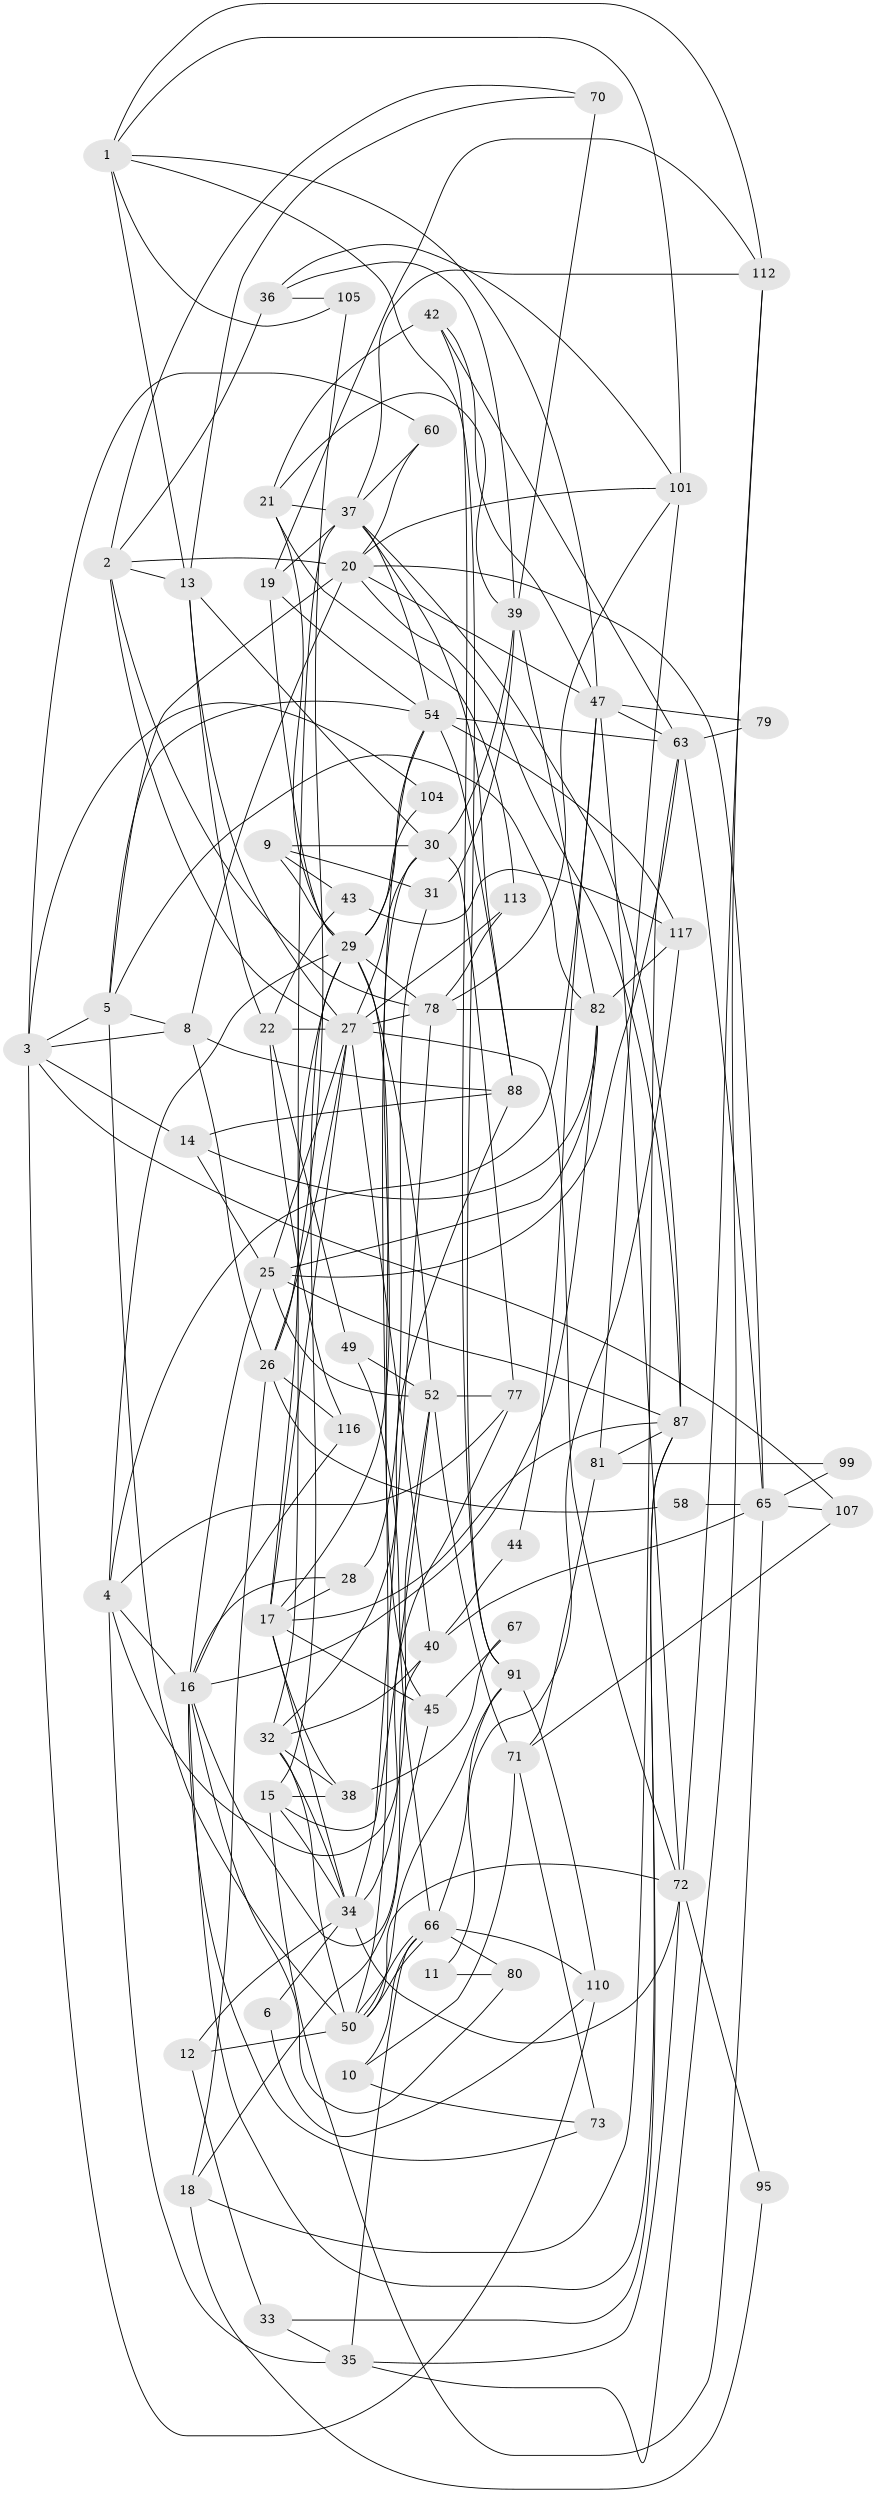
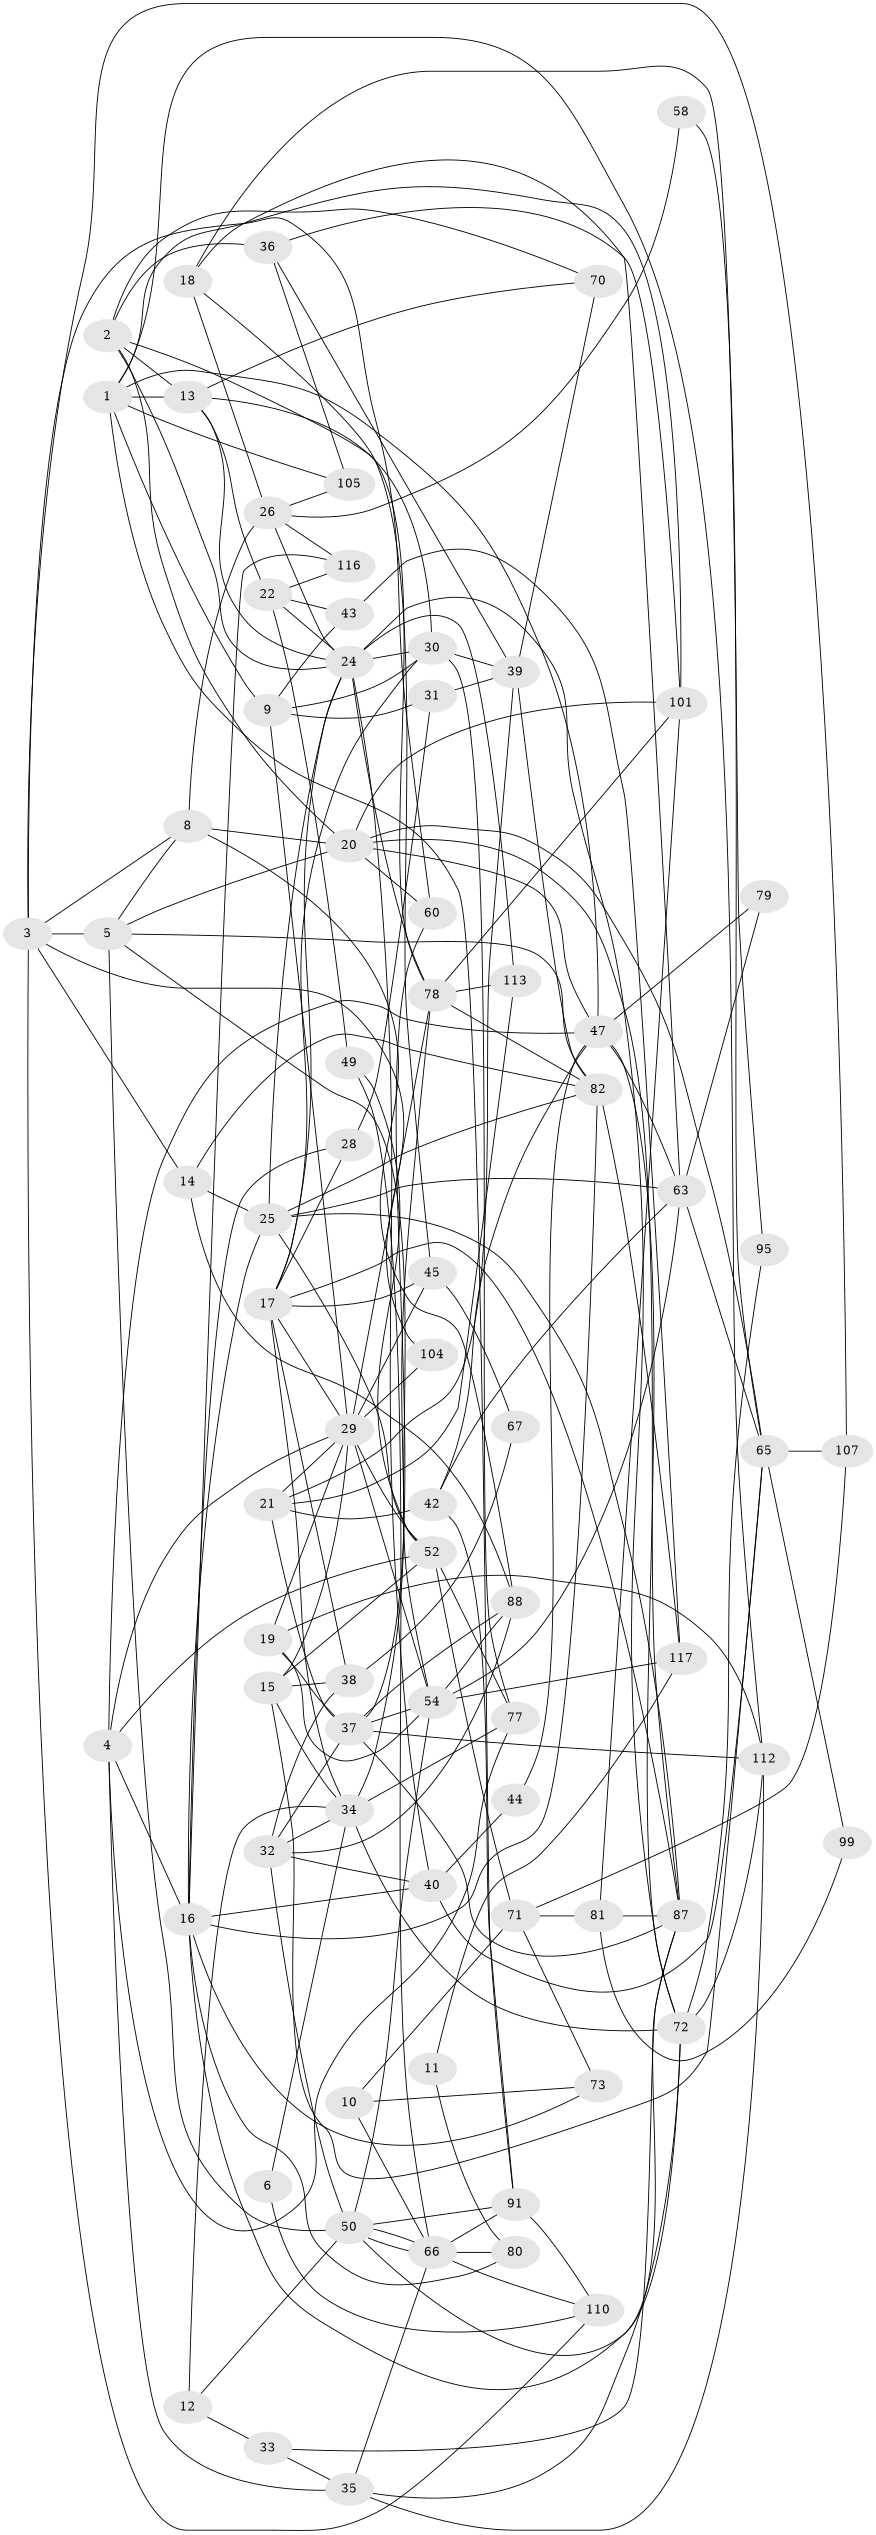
  graph {
    rankdir=LR
    node [color=gray90 style=filled]
    1 [super="+75"]
    9 [super="+86"]
    13 [super="+46"]
    47 [super="+69"]
    91 [super="+115"]
    101 [super="+102"]
    105
    112
    29 [super="+83"]
    30 [super="+55"]
    31 [super="+53"]
    43
-   27 [super="+118"]
+   27 [super="+118" label=24]
    70
    22
    63 [super="+111"]
    72 [super="+90"]
    79
    110
    2 [super="+23"]
    20 [super="+85"]
    36
    78 [super="+94"]
    60
    65 [super="+89"]
    87 [super="+119"]
    40 [super="+103"]
    113
    39 [super="+41"]
    82 [super="+98"]
    3 [super="+7"]
    5 [super="+97"]
    8 [super="+24"]
    14 [super="+106"]
    104
    107
    50 [super="+64"]
    54 [super="+59"]
    26 [super="+84"]
    88 [super="+108"]
    25 [super="+57"]
    4 [super="+68"]
    16 [super="+114"]
    35
    52 [super="+56"]
    77
    73
    80
    28
    116
    45
    66 [super="+100"]
    n53 [label=71 super="+62"]
    117
    34 [super="+76"]
    6
    58
    81
    10
    11
    12 [super="+96"]
    33
    49
    15
    38 [super="+51"]
    67
    99
    44
    17 [super="+92"]
    18 [super="+48"]
    95
    19 [super="+93"]
    37 [super="+74"]
    21 [super="+109"]
    42
    32 [super="+71"]
+   1 -- 9
    1 -- 13
    1 -- 47
    1 -- 91
    1 -- 101
    1 -- 105
    1 -- 112
    9 -- 29
    9 -- 30
    9 -- 31
    9 -- 43
    13 -- 30
    13 -- 27
    13 -- 70
    13 -- 22
    47 -- 63
    47 -- 72
    47 -- 79
    91 -- 110
    29 -- 78
    29 -- 104
    29 -- 54
    29 -- 52
    29 -- 45
    30 -- 39
    30 -- 77
    31 -- 39
    43 -- 117
    27 -- 30
    27 -- 72
    27 -- 78
    27 -- 40
    27 -- 113
    22 -- 43
    22 -- 27
    22 -- 116
    22 -- 49
    63 -- 79
    63 -- 65
    72 -- 112
    72 -- 95
    2 -- 13
    2 -- 27
    2 -- 70
    2 -- 20
    2 -- 36
    2 -- 78
    20 -- 47
    20 -- 101
    20 -- 60
    20 -- 65
    20 -- 87
    36 -- 101
    36 -- 105
    36 -- 39
    78 -- 101 [weight=2]
    78 -- 113
    78 -- 82
    65 -- 107
    65 -- 99
    40 -- 65
    40 -- 44
    39 -- 70
    39 -- 82
    82 -- 117
    3 -- 110
    3 -- 60
    3 -- 5
    3 -- 8
    3 -- 14
    3 -- 104
    3 -- 107
    5 -- 20
    5 -- 82
    5 -- 8
    5 -- 50 [weight=2]
    5 -- 54
    8 -- 20
    8 -- 26
    8 -- 88
    14 -- 82
    14 -- 88
    14 -- 25
    50 -- 91
    50 -- 72
    50 -- 54
    50 -- 66
    50 -- 66
    54 -- 63
    54 -- 88
    54 -- 117
    26 -- 105
    26 -- 27
    26 -- 116
    26 -- 58
    25 -- 27
    25 -- 63
    25 -- 87
    25 -- 82
    25 -- 52
    4 -- 47
    4 -- 29
    4 -- 16
    4 -- 35
    4 -- 52
    4 -- 77
    16 -- 87
    16 -- 40
    16 -- 82
    16 -- 25
    16 -- 73
    16 -- 80
    16 -- 28
    16 -- 116
    35 -- 112
    35 -- 72
    35 -- 66
    52 -- 77
    52 -- n53
    28 -- 31
    45 -- 67
    66 -- 91
    66 -- 110
    66 -- 80
    n53 -- 107
    n53 -- 73
    n53 -- 81
    34 -- 72
    34 -- 78
    34 -- 77
    6 -- 110
    6 -- 34
    58 -- 65
    81 -- 101
    81 -- 87
    81 -- 99
    10 -- 73
    10 -- 66
    10 -- n53
    11 -- 80
    11 -- 117
    12 -- 50
    12 -- 34
    12 -- 33
    33 -- 87
    33 -- 35
    49 -- 52
    49 -- 66
    15 -- 29
    15 -- 65
    15 -- 52
    15 -- 34
    15 -- 38
    38 -- 67
    44 -- 47
    17 -- 29
    17 -- 30
    17 -- 27
    17 -- 87
    17 -- 28
    17 -- 45
    17 -- 34
    17 -- 38
    18 -- 63
    18 -- 26
    18 -- 45
    18 -- 95
    19 -- 112
    19 -- 29
    19 -- 54
    19 -- 37
    37 -- 112
    37 -- 60
    37 -- 87
    37 -- 54
    37 -- 88
    21 -- 29
    21 -- 113
    21 -- 39
    21 -- 37
    21 -- 42
    42 -- 47
    42 -- 91
    42 -- 63
    32 -- 40
    32 -- 50
    32 -- 88
    32 -- 34
    32 -- 38
    32 -- 37
  }
